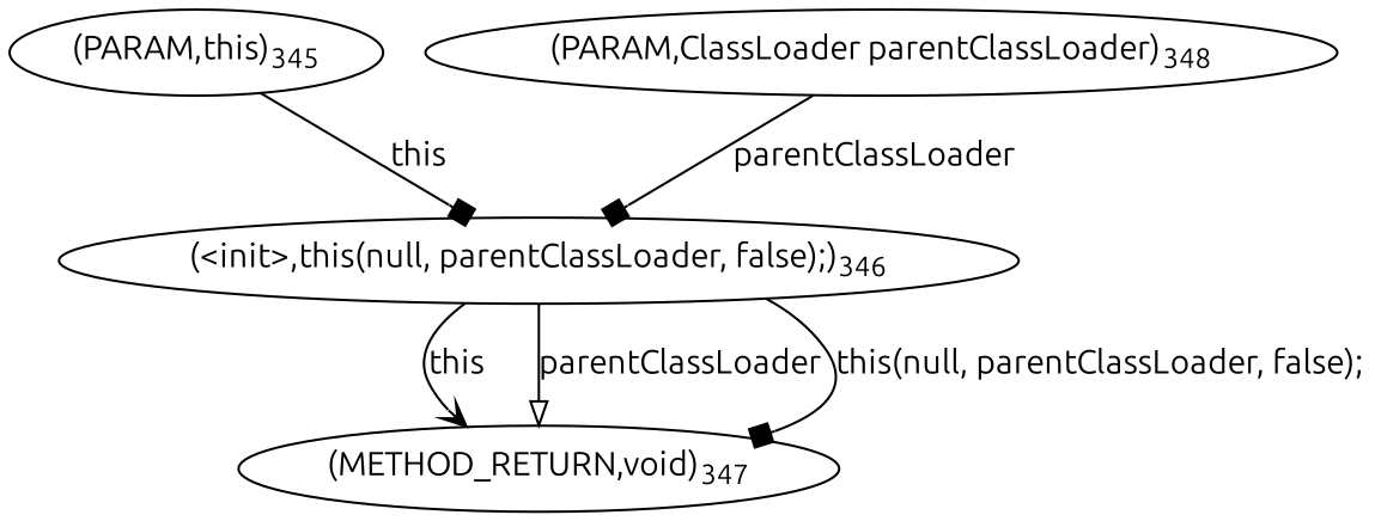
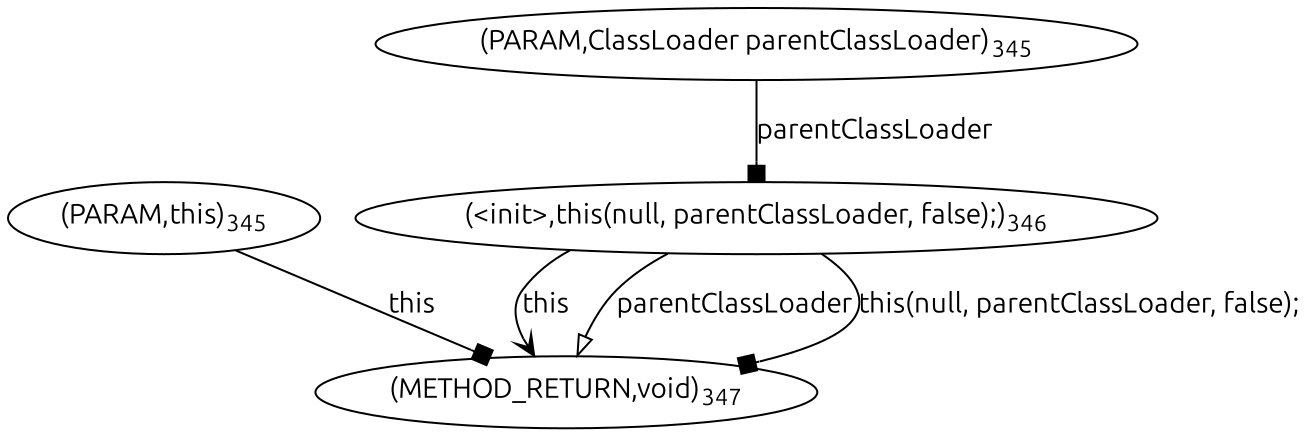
  digraph {
    fontname=Ubuntu
    node [fontname=Ubuntu]
    edge [arrowhead=box fontname=Ubuntu]
    n1 [label=<(PARAM,this)<SUB>345</SUB>>]
    n2 [label=<(&lt;init&gt;,this(null, parentClassLoader, false);)<SUB>346</SUB>>]
-   n3 [label=<(PARAM,ClassLoader parentClassLoader)<SUB>348</SUB>>]
+   n3 [label=<(PARAM,ClassLoader parentClassLoader)<SUB>345</SUB>>]
    n4 [label=<(METHOD_RETURN,void)<SUB>347</SUB>>]
-   n1 -> n2 [label=this]
+   n1 -> n4 [label=this]
    n2 -> n4 [arrowhead=vee label=this]
    n2 -> n4 [arrowhead=onormal label=parentClassLoader]
    n2 -> n4 [label="this(null, parentClassLoader, false);"]
    n3 -> n2 [label=parentClassLoader]
  }
